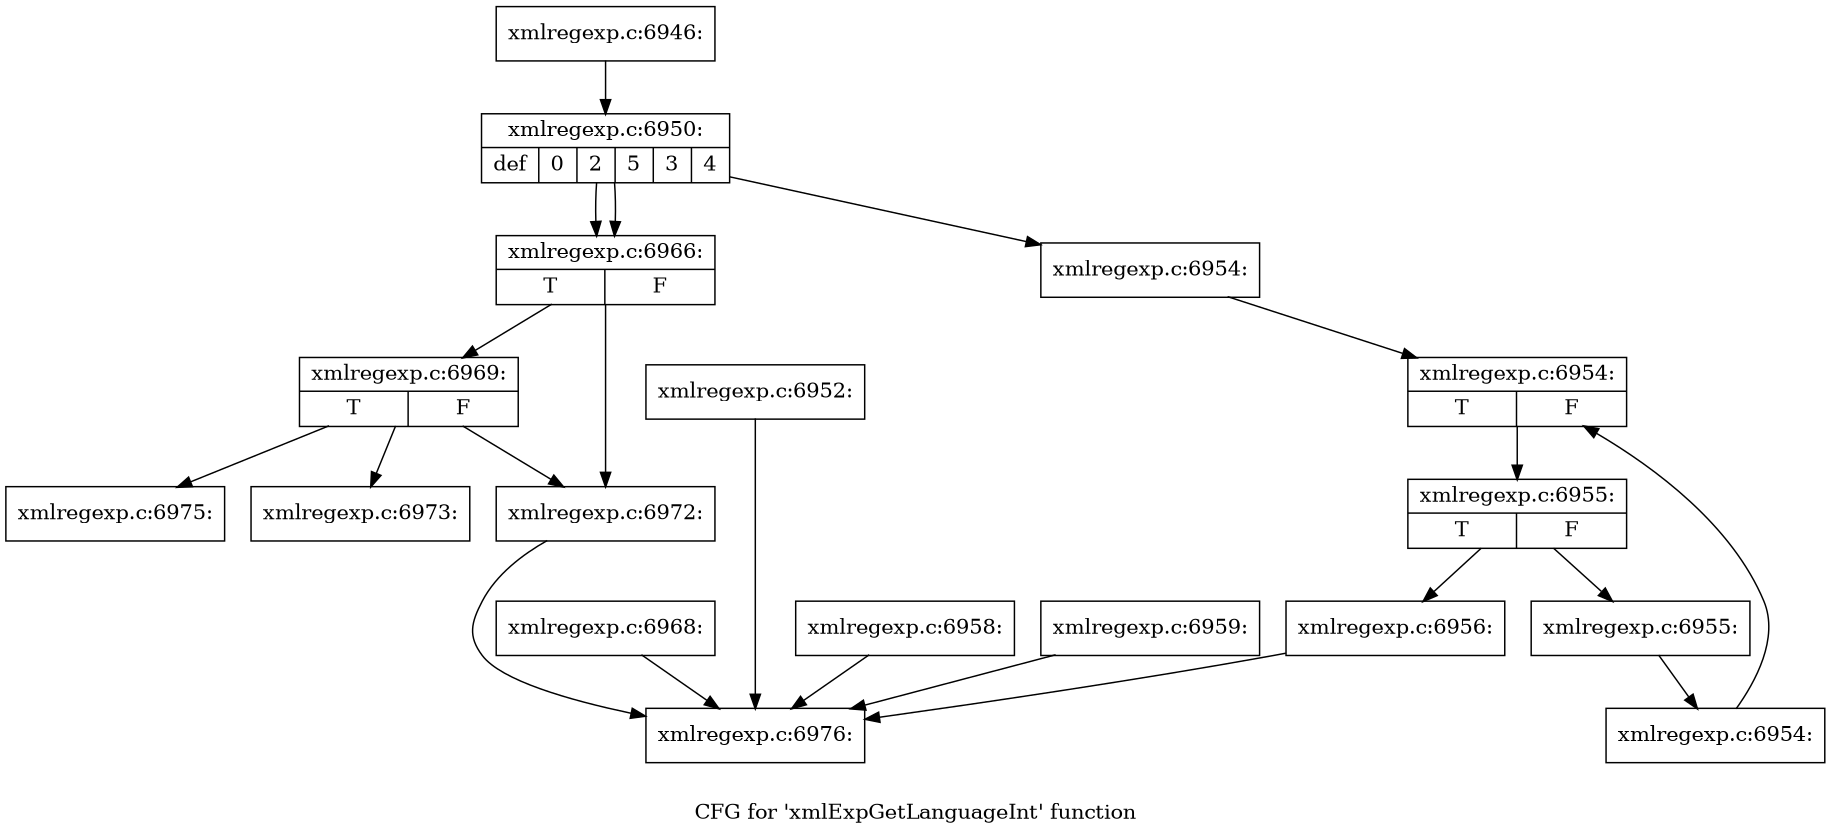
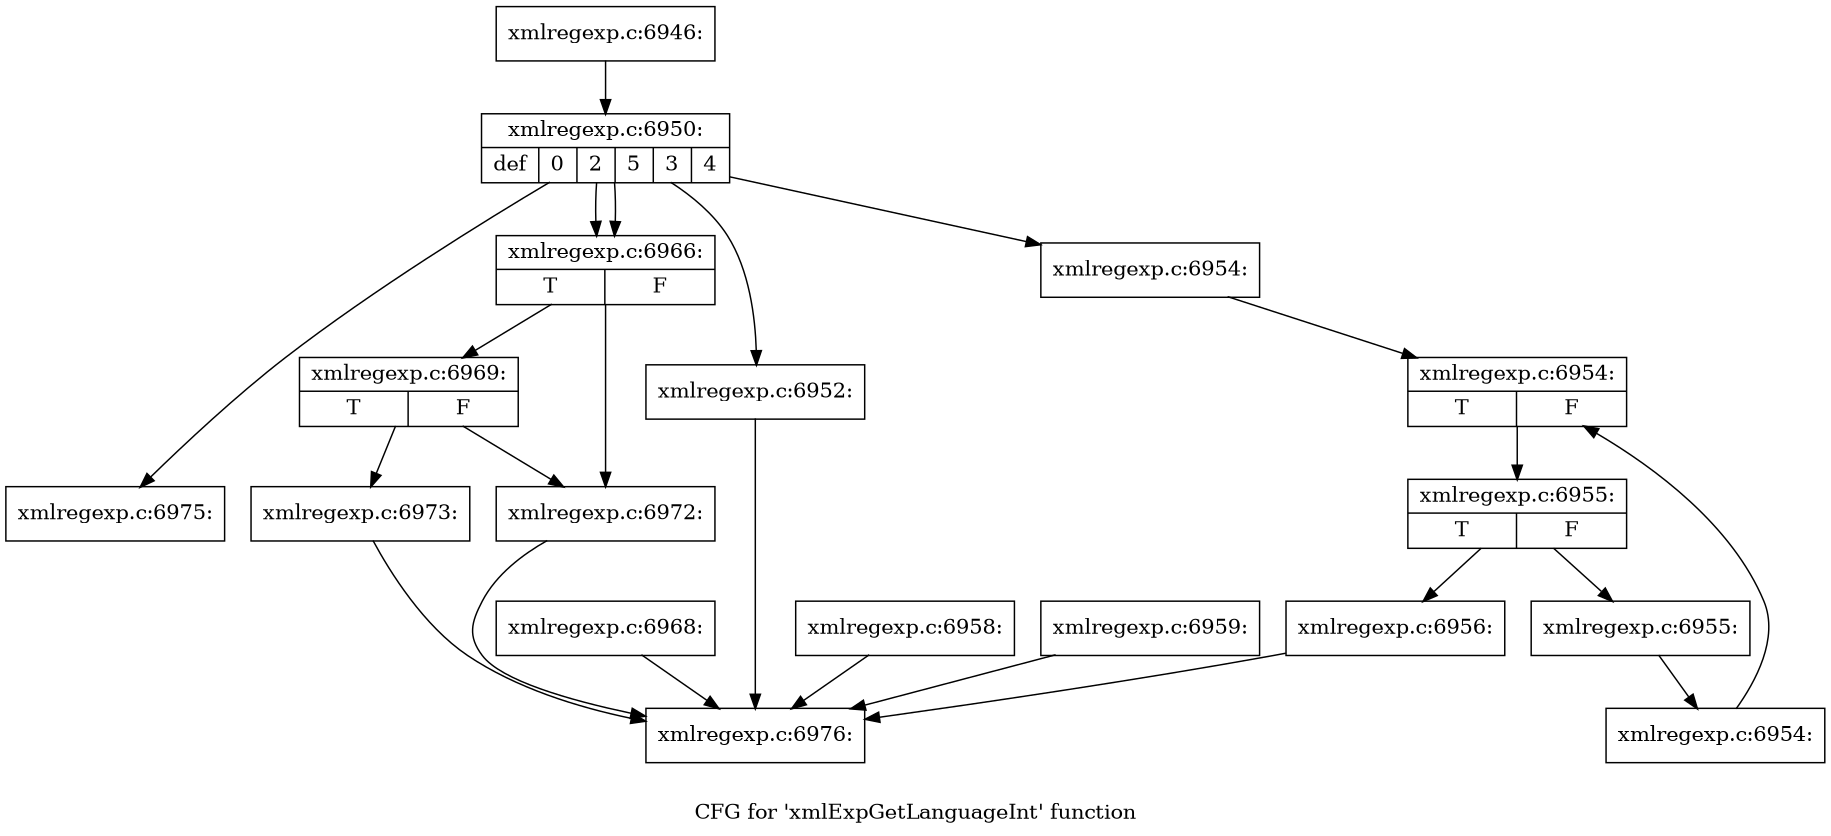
  digraph {
    label="CFG for 'xmlExpGetLanguageInt' function"
    node [shape=record]
    n1 [label="{xmlregexp.c:6946:}"]
    n2 [label="{xmlregexp.c:6950:|{<s0>def|<s1>0|<s2>2|<s3>5|<s4>3|<s5>4}}"]
    n3 [label="{xmlregexp.c:6975:}"]
    n4 [label="{xmlregexp.c:6952:}"]
    n5 [label="{xmlregexp.c:6954:}"]
    n6 [label="{xmlregexp.c:6966:|{<s0>T|<s1>F}}"]
    n7 [label="{xmlregexp.c:6976:}"]
    n8 [label="{xmlregexp.c:6954:|{<s0>T|<s1>F}}"]
    n9 [label="{xmlregexp.c:6969:|{<s0>T|<s1>F}}"]
    n10 [label="{xmlregexp.c:6972:}"]
    n11 [label="{xmlregexp.c:6955:|{<s0>T|<s1>F}}"]
    n12 [label="{xmlregexp.c:6968:}"]
    n13 [label="{xmlregexp.c:6973:}"]
    n14 [label="{xmlregexp.c:6956:}"]
    n15 [label="{xmlregexp.c:6955:}"]
    n16 [label="{xmlregexp.c:6954:}"]
    n17 [label="{xmlregexp.c:6958:}"]
    n18 [label="{xmlregexp.c:6959:}"]
    n1 -> n2
-   n9 -> n3
+   n2 -> n3
+   n2 -> n4
    n2 -> n5
    n2 -> n6
    n2 -> n6
    n4 -> n7
    n5 -> n8
    n6 -> n9
    n6 -> n10
    n8 -> n11
    n9 -> n10
    n9 -> n13
    n10 -> n7
    n11 -> n14
    n11 -> n15
    n12 -> n7
+   n13 -> n7
    n14 -> n7
    n15 -> n16
    n16 -> n8
    n17 -> n7
    n18 -> n7
  }
